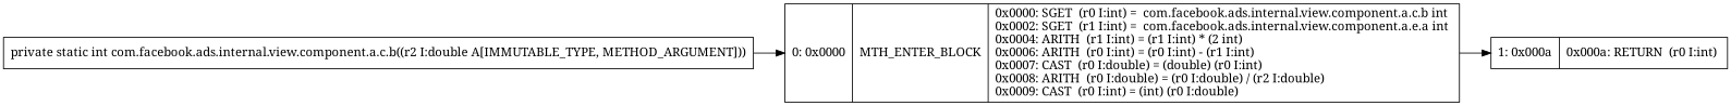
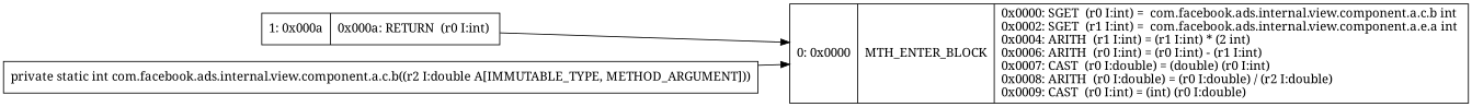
  digraph {
    rankdir=LR
    fontname="Noto Serif"
    node [shape=record fontname="Noto Serif"]
    edge [fontname="Noto Serif"]
    n1 [label="{0\:\ 0x0000|MTH_ENTER_BLOCK\l|0x0000: SGET  (r0 I:int) =  com.facebook.ads.internal.view.component.a.c.b int \l0x0002: SGET  (r1 I:int) =  com.facebook.ads.internal.view.component.a.e.a int \l0x0004: ARITH  (r1 I:int) = (r1 I:int) * (2 int) \l0x0006: ARITH  (r0 I:int) = (r0 I:int) \- (r1 I:int) \l0x0007: CAST  (r0 I:double) = (double) (r0 I:int) \l0x0008: ARITH  (r0 I:double) = (r0 I:double) \/ (r2 I:double) \l0x0009: CAST  (r0 I:int) = (int) (r0 I:double) \l}"]
    n2 [label="{1\:\ 0x000a|0x000a: RETURN  (r0 I:int) \l}"]
    n3 [label="{private static int com.facebook.ads.internal.view.component.a.c.b((r2 I:double A[IMMUTABLE_TYPE, METHOD_ARGUMENT])) }"]
-   n1 -> n2
+   n2 -> n1
    n3 -> n1
  }
